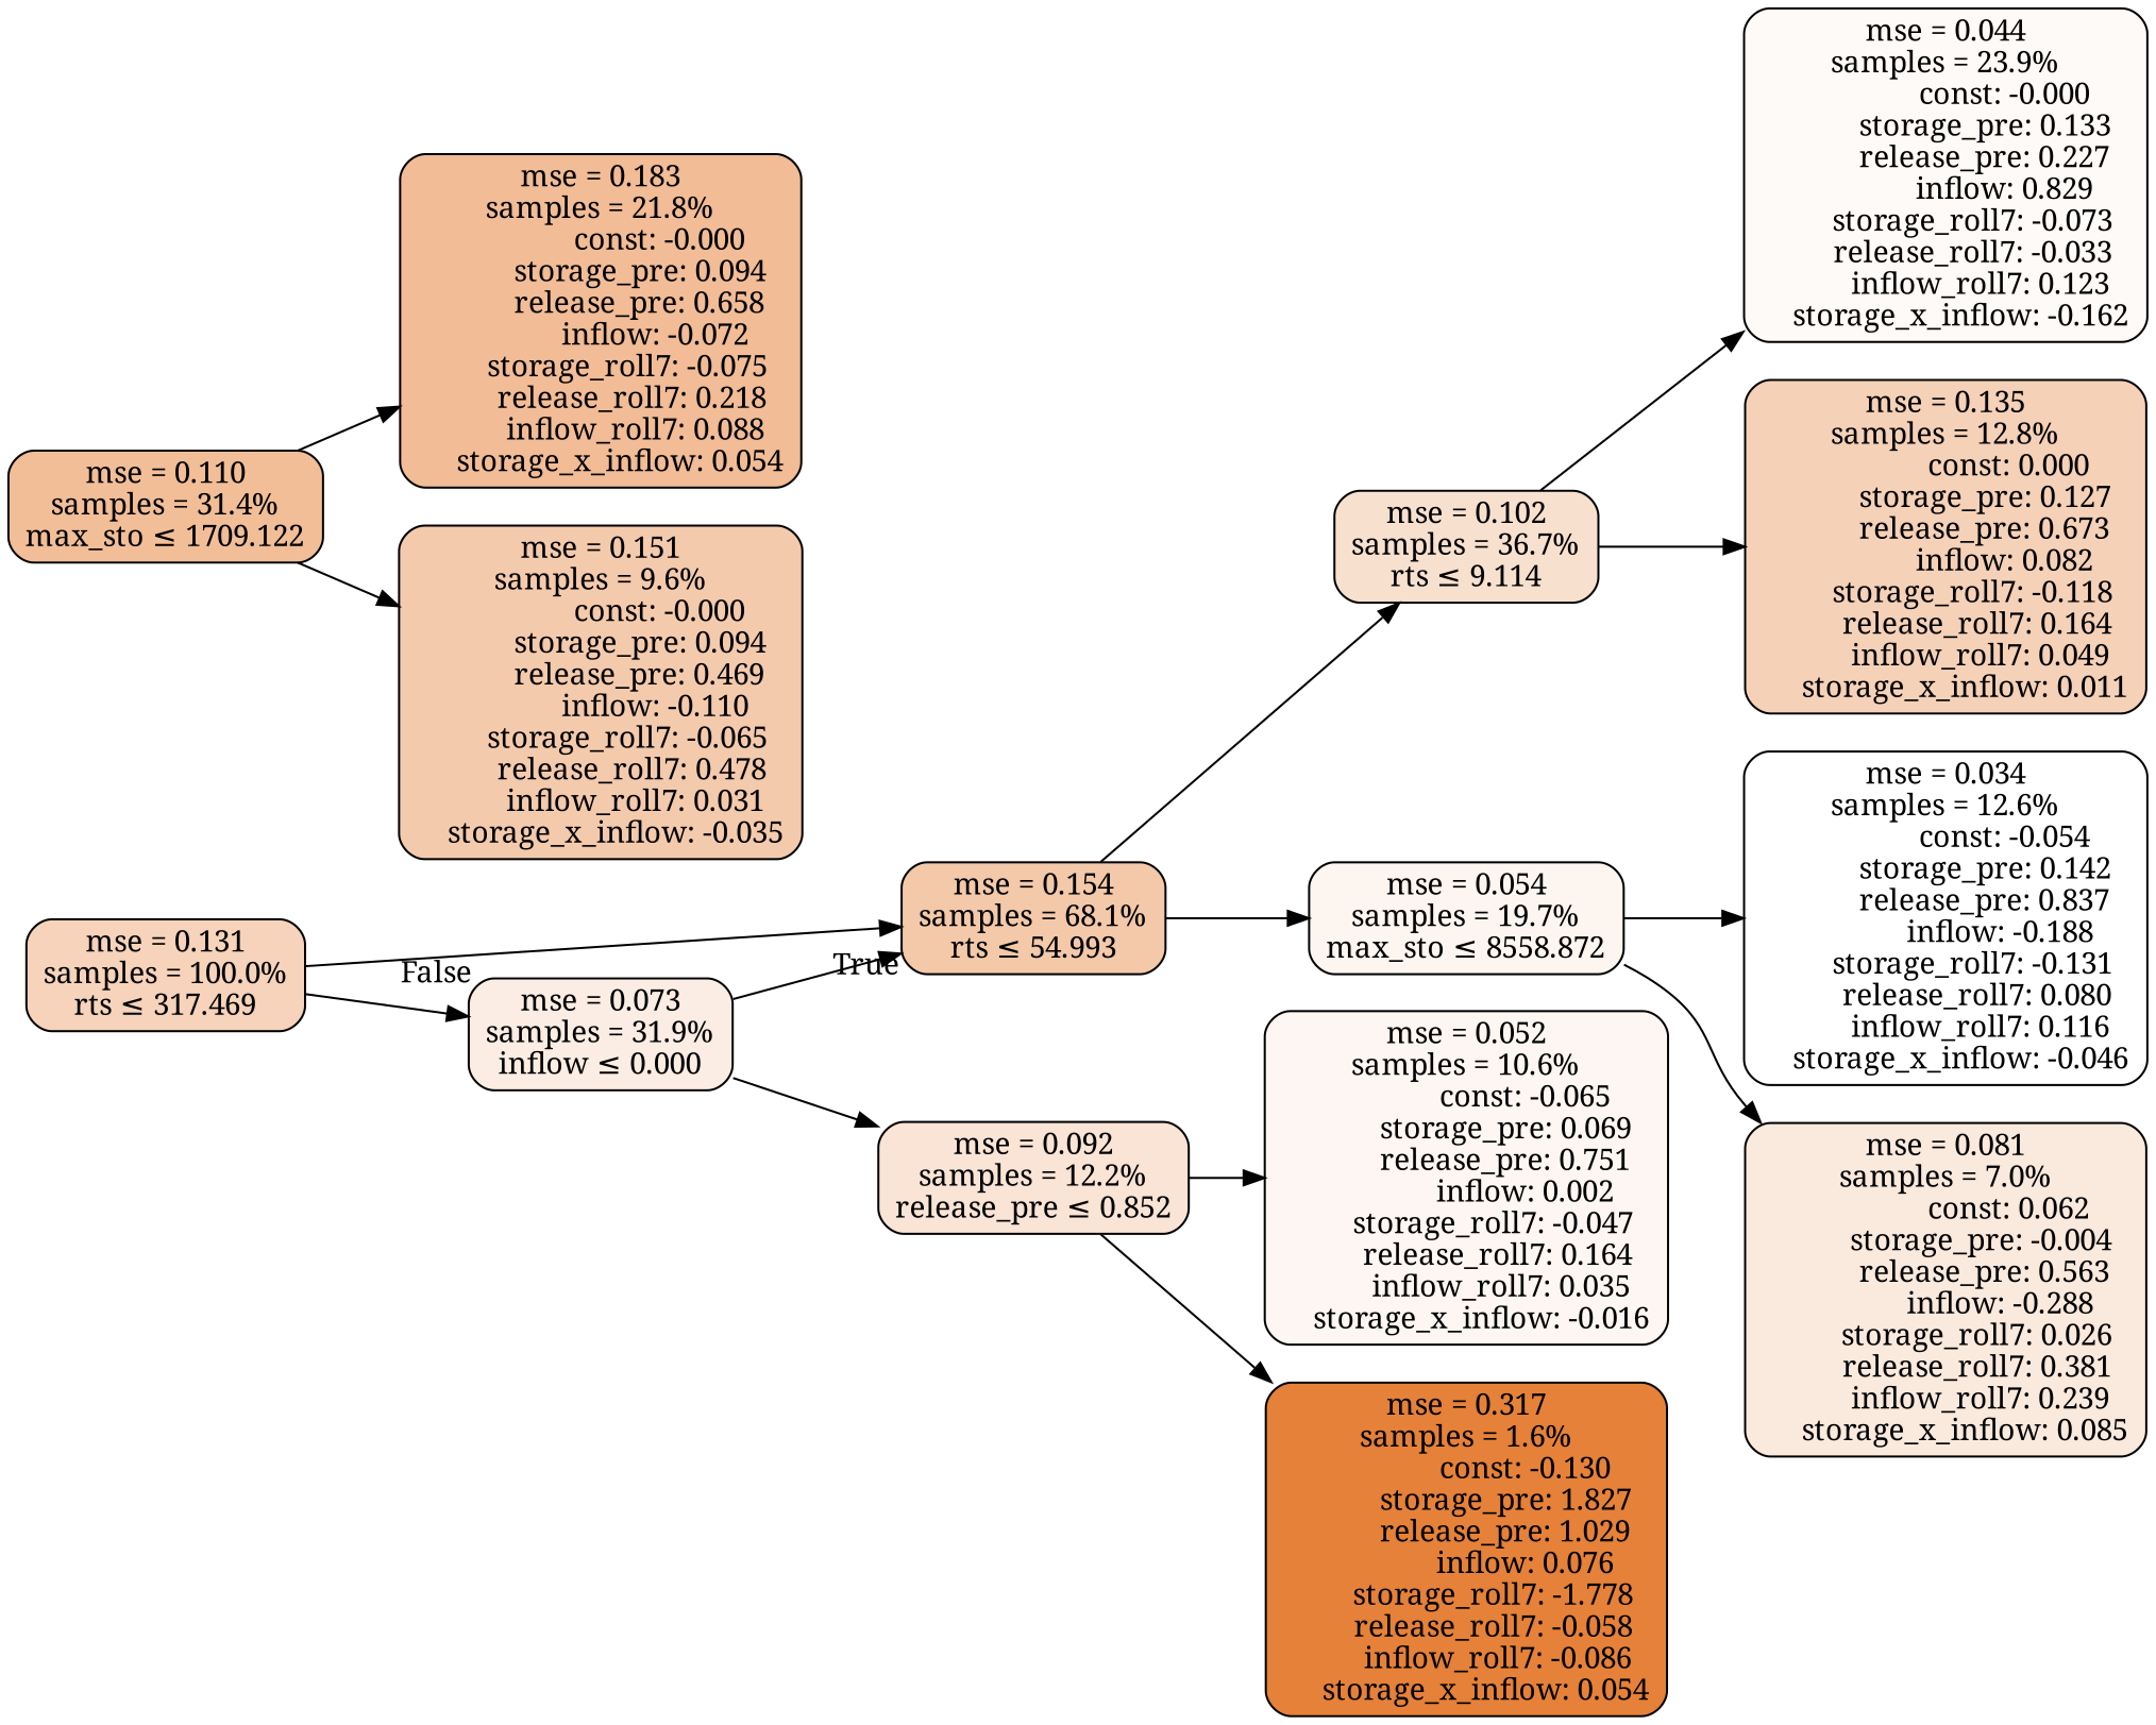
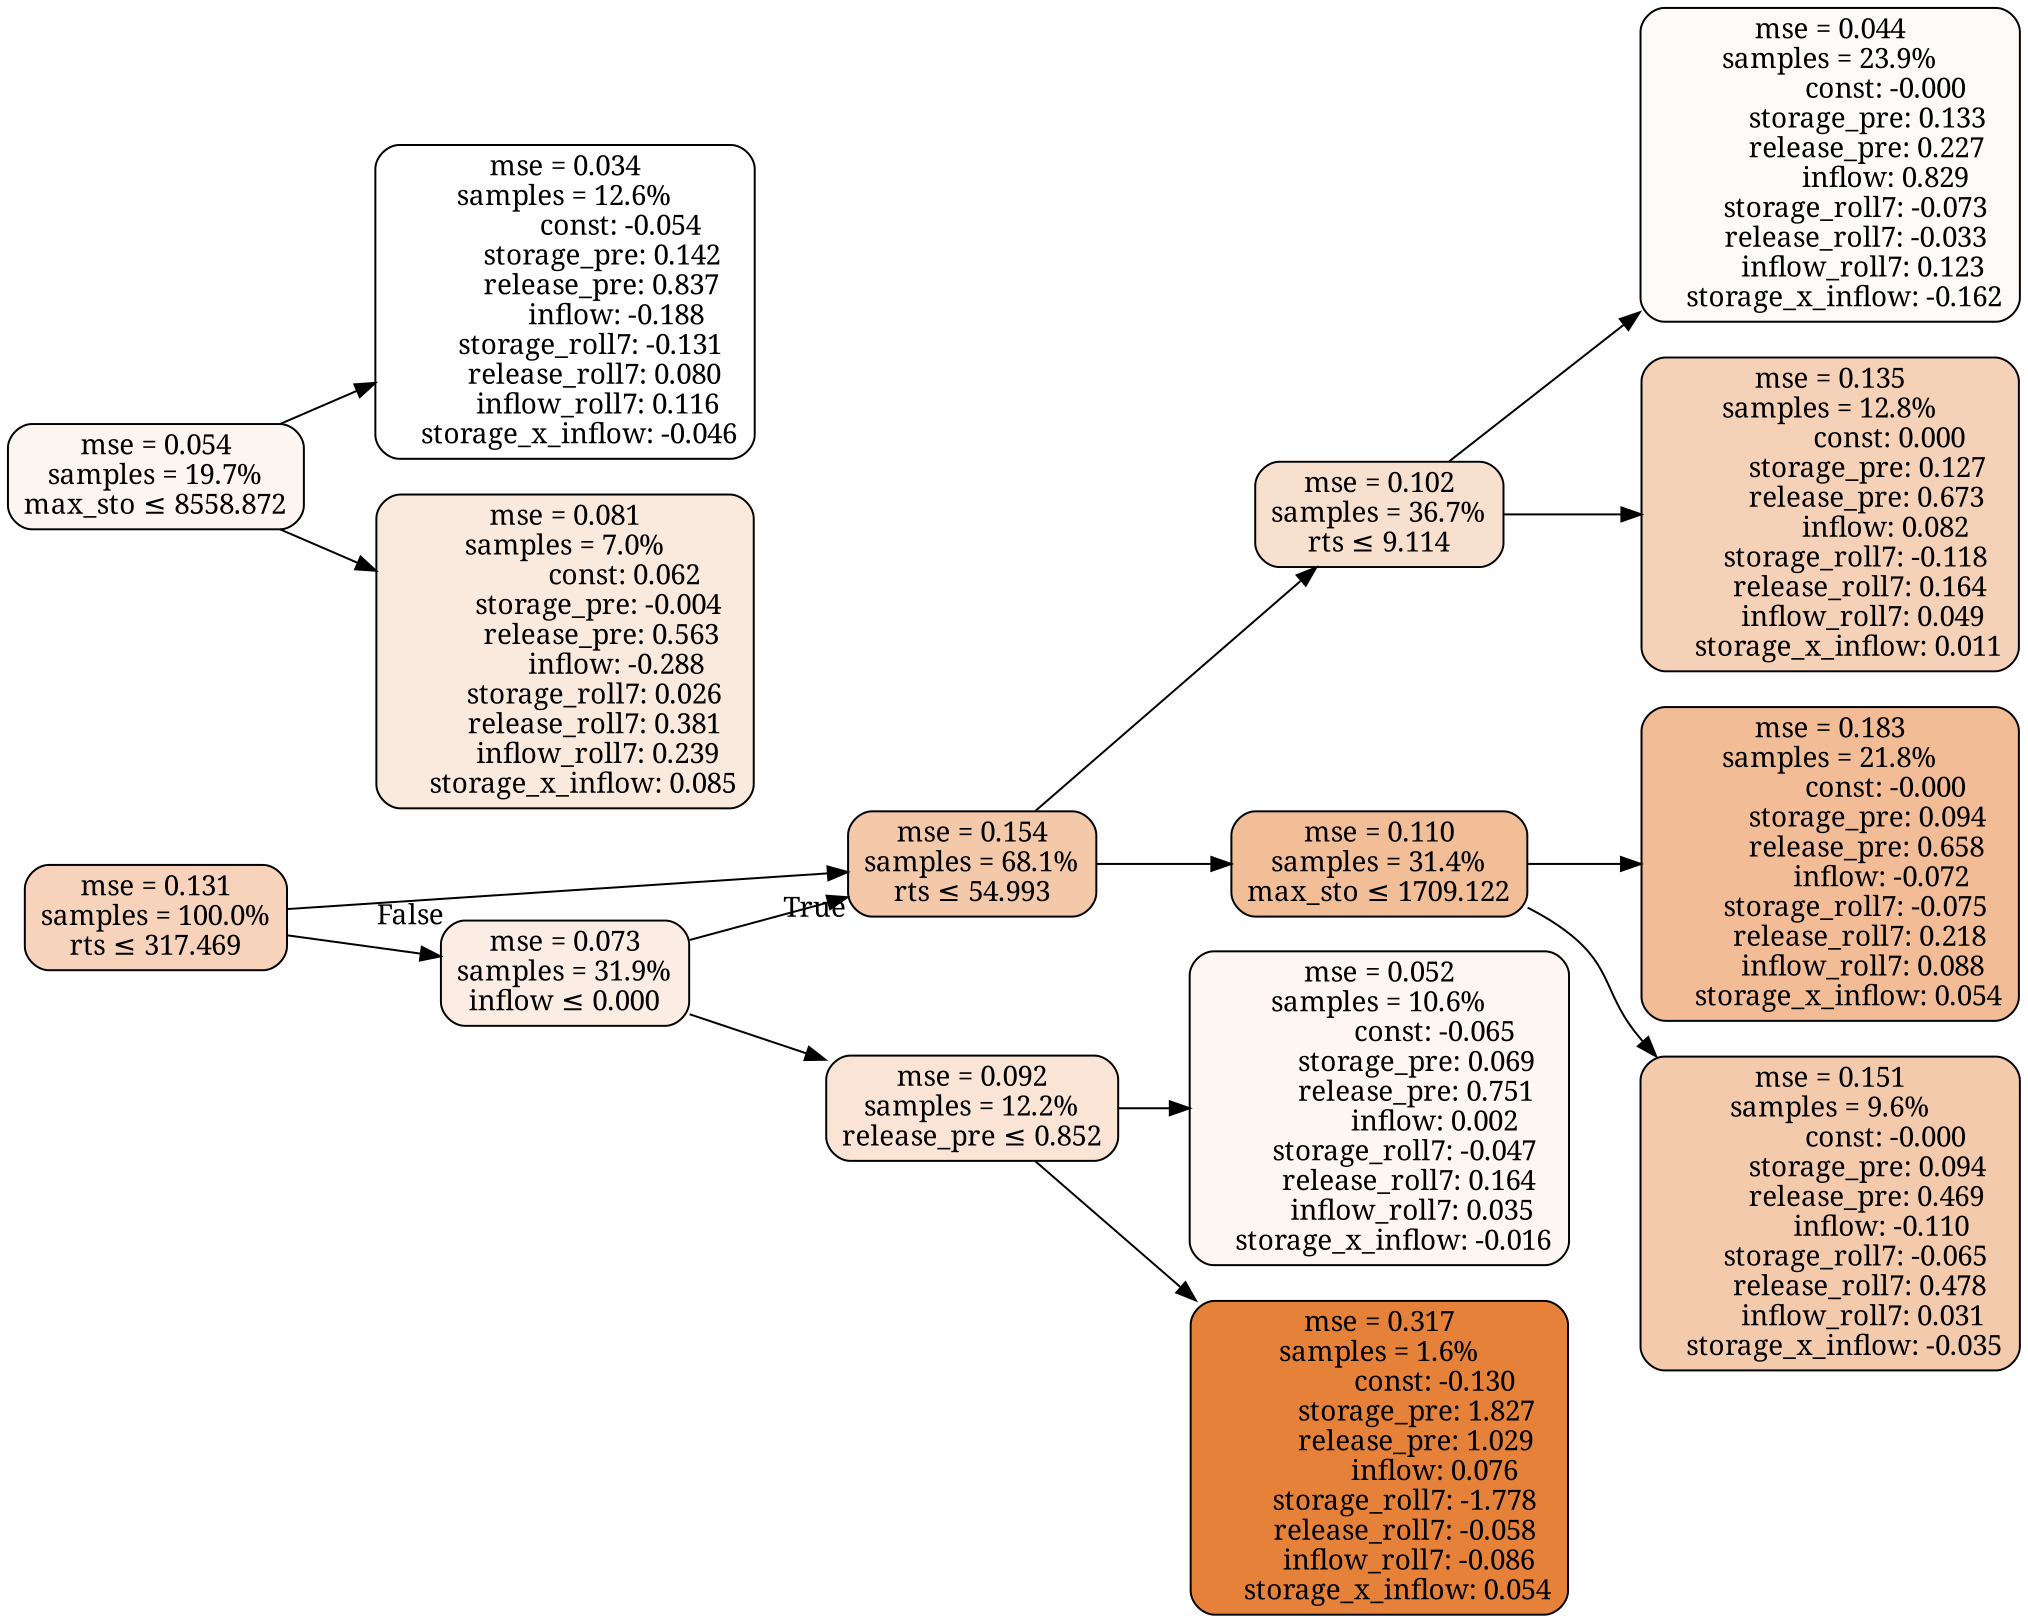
  digraph {
    fontname="Noto Serif"
    rankdir=LR
    node [color=black fontname="Noto Serif" shape=rectangle style="filled, rounded"]
    edge [fontname="Noto Serif"]
    n1 [fillcolor="#f6d3ba" label="mse = 0.131\nsamples = 100.0%\nrts &le; 317.469"]
    n2 [fillcolor="#f3c9aa" label="mse = 0.154\nsamples = 68.1%\nrts &le; 54.993"]
    n3 [fillcolor="#fbede3" label="mse = 0.073\nsamples = 31.9%\ninflow &le; 0.000"]
    n4 [fillcolor="#f8e0cf" label="mse = 0.102\nsamples = 36.7%\nrts &le; 9.114"]
    n5 [fillcolor="#f1be98" label="mse = 0.110\nsamples = 31.4%\nmax_sto &le; 1709.122"]
    n6 [fillcolor="#f9e4d5" label="mse = 0.092\nsamples = 12.2%\nrelease_pre &le; 0.852"]
    n7 [fillcolor="#fefaf7" label="mse = 0.044\nsamples = 23.9%\n               const: -0.000\n          storage_pre: 0.133\n          release_pre: 0.227\n               inflow: 0.829\n       storage_roll7: -0.073\n       release_roll7: -0.033\n         inflow_roll7: 0.123\n    storage_x_inflow: -0.162"]
    n8 [fillcolor="#f5d1b8" label="mse = 0.135\nsamples = 12.8%\n                const: 0.000\n          storage_pre: 0.127\n          release_pre: 0.673\n               inflow: 0.082\n       storage_roll7: -0.118\n        release_roll7: 0.164\n         inflow_roll7: 0.049\n     storage_x_inflow: 0.011"]
    n9 [fillcolor="#f1bc96" label="mse = 0.183\nsamples = 21.8%\n               const: -0.000\n          storage_pre: 0.094\n          release_pre: 0.658\n              inflow: -0.072\n       storage_roll7: -0.075\n        release_roll7: 0.218\n         inflow_roll7: 0.088\n     storage_x_inflow: 0.054"]
    n10 [fillcolor="#f4caad" label="mse = 0.151\nsamples = 9.6%\n               const: -0.000\n          storage_pre: 0.094\n          release_pre: 0.469\n              inflow: -0.110\n       storage_roll7: -0.065\n        release_roll7: 0.478\n         inflow_roll7: 0.031\n    storage_x_inflow: -0.035"]
    n11 [fillcolor="#fdf5f0" label="mse = 0.054\nsamples = 19.7%\nmax_sto &le; 8558.872"]
    n12 [fillcolor="#ffffff" label="mse = 0.034\nsamples = 12.6%\n               const: -0.054\n          storage_pre: 0.142\n          release_pre: 0.837\n              inflow: -0.188\n       storage_roll7: -0.131\n        release_roll7: 0.080\n         inflow_roll7: 0.116\n    storage_x_inflow: -0.046"]
    n13 [fillcolor="#fae9dd" label="mse = 0.081\nsamples = 7.0%\n                const: 0.062\n         storage_pre: -0.004\n          release_pre: 0.563\n              inflow: -0.288\n        storage_roll7: 0.026\n        release_roll7: 0.381\n         inflow_roll7: 0.239\n     storage_x_inflow: 0.085"]
    n14 [fillcolor="#fdf6f2" label="mse = 0.052\nsamples = 10.6%\n               const: -0.065\n          storage_pre: 0.069\n          release_pre: 0.751\n               inflow: 0.002\n       storage_roll7: -0.047\n        release_roll7: 0.164\n         inflow_roll7: 0.035\n    storage_x_inflow: -0.016"]
    n15 [fillcolor="#e58139" label="mse = 0.317\nsamples = 1.6%\n               const: -0.130\n          storage_pre: 1.827\n          release_pre: 1.029\n               inflow: 0.076\n       storage_roll7: -1.778\n       release_roll7: -0.058\n        inflow_roll7: -0.086\n     storage_x_inflow: 0.054"]
    n1 -> n2 [headlabel=True labelangle=45 labeldistance=2.5]
    n1 -> n3 [headlabel=False labelangle=-45 labeldistance=2.5]
    n2 -> n4
-   n2 -> n11
+   n2 -> n5
    n3 -> n2
    n3 -> n6
    n4 -> n7
    n4 -> n8
    n5 -> n9
    n5 -> n10
    n6 -> n14
    n6 -> n15
    n11 -> n12
    n11 -> n13
  }
